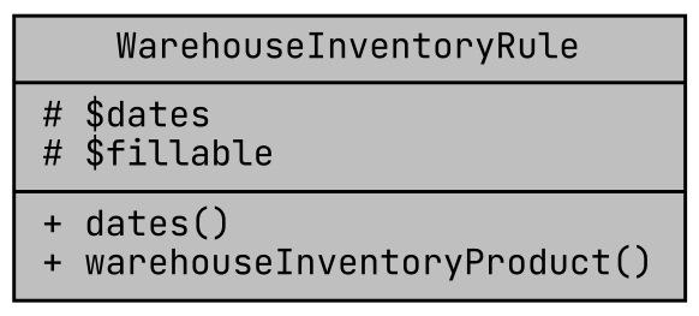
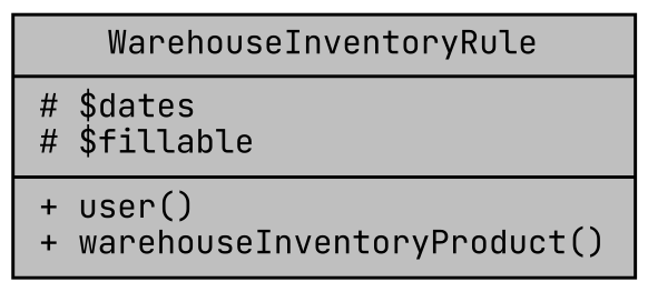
  digraph {
    fontname="JetBrains Mono"
-   n1 [color=black fillcolor=grey75 fontcolor=black fontname="JetBrains Mono" fontsize=10 height=0.2 label="{WarehouseInventoryRule\n|# $dates\l# $fillable\l|+ dates()\l+ warehouseInventoryProduct()\l}" shape=record style=filled width=0.4]
+   n1 [color=black fillcolor=grey75 fontcolor=black fontname="JetBrains Mono" fontsize=10 height=0.2 label="{WarehouseInventoryRule\n|# $dates\l# $fillable\l|+ user()\l+ warehouseInventoryProduct()\l}" shape=record style=filled width=0.4]
  }
